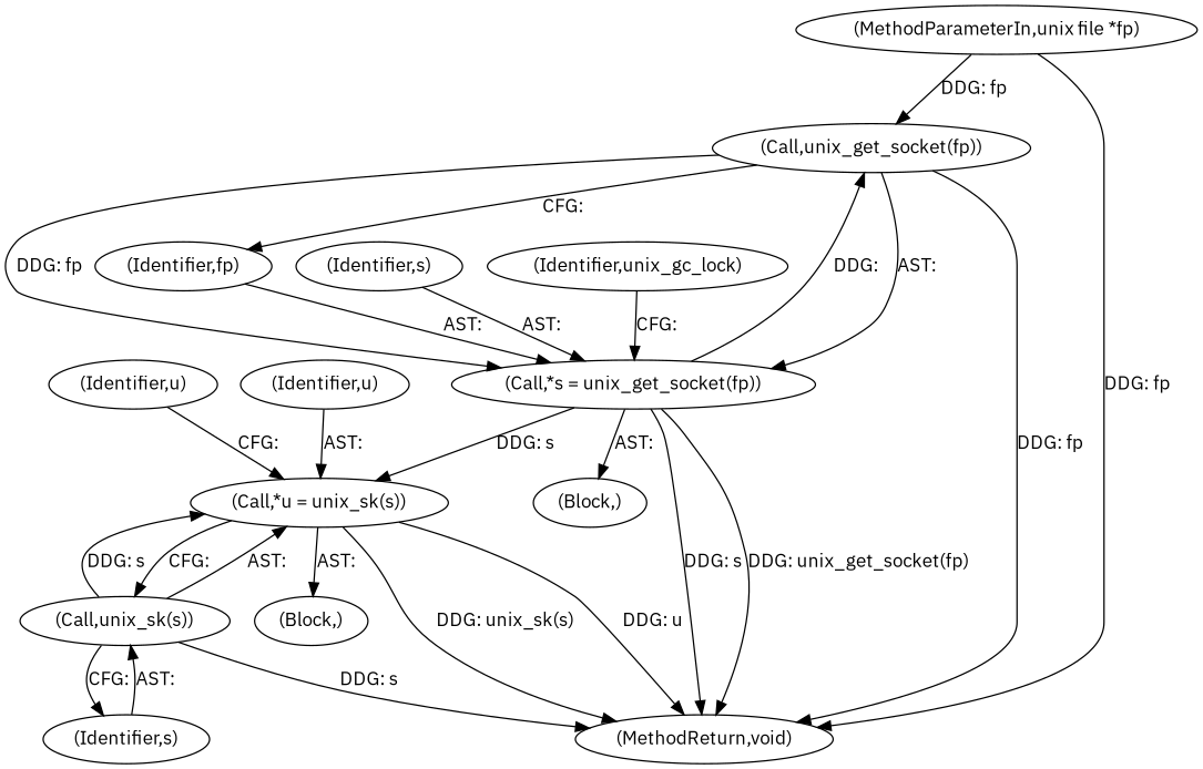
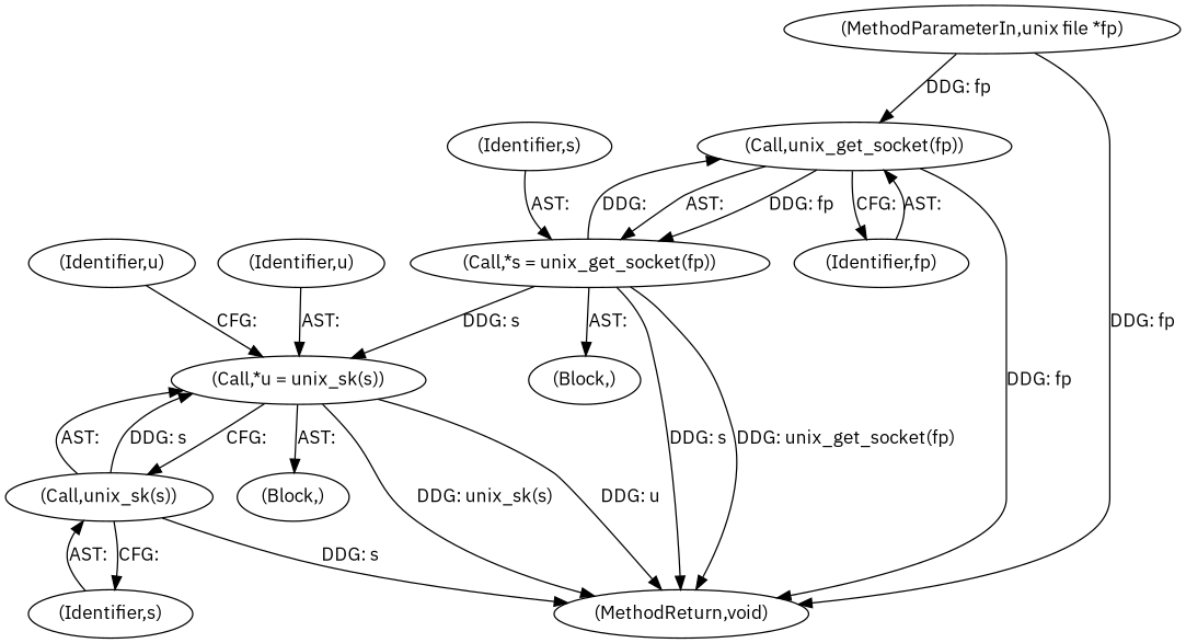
  digraph {
    fontname="IBM Plex Sans"
    node [fontname="IBM Plex Sans"]
    edge [fontname="IBM Plex Sans"]
    n1 [label="(Call,unix_get_socket(fp))"]
    n2 [label="(Call,*s = unix_get_socket(fp))"]
    n3 [label="(Identifier,fp)"]
    n4 [label="(MethodReturn,void)"]
    n5 [label="(Block,)"]
    n6 [label="(Call,*u = unix_sk(s))"]
    n7 [label="(MethodParameterIn,unix file *fp)"]
    n8 [label="(Call,unix_sk(s))"]
    n9 [label="(Identifier,s)"]
    n10 [label="(Block,)"]
    n11 [label="(Identifier,s)"]
-   n12 [label="(Identifier,unix_gc_lock)"]
    n13 [label="(Identifier,u)"]
    n14 [label="(Identifier,u)"]
    n1 -> n2 [label="AST: "]
    n1 -> n2 [label="DDG: fp"]
    n1 -> n3 [label="CFG: "]
    n1 -> n4 [label="DDG: fp"]
    n2 -> n1 [label="DDG: "]
    n2 -> n4 [label="DDG: s"]
    n2 -> n4 [label="DDG: unix_get_socket(fp)"]
    n2 -> n5 [label="AST: "]
    n2 -> n6 [label="DDG: s"]
-   n3 -> n2 [label="AST: "]
+   n3 -> n1 [label="AST: "]
    n6 -> n4 [label="DDG: unix_sk(s)"]
    n6 -> n4 [label="DDG: u"]
    n6 -> n8 [label="CFG: "]
    n6 -> n10 [label="AST: "]
    n7 -> n1 [label="DDG: fp"]
    n7 -> n4 [label="DDG: fp"]
    n8 -> n4 [label="DDG: s"]
    n8 -> n6 [label="AST: "]
    n8 -> n6 [label="DDG: s"]
    n8 -> n9 [label="CFG: "]
    n9 -> n8 [label="AST: "]
    n11 -> n2 [label="AST: "]
-   n12 -> n2 [label="CFG: "]
    n13 -> n6 [label="CFG: "]
    n14 -> n6 [label="AST: "]
  }
